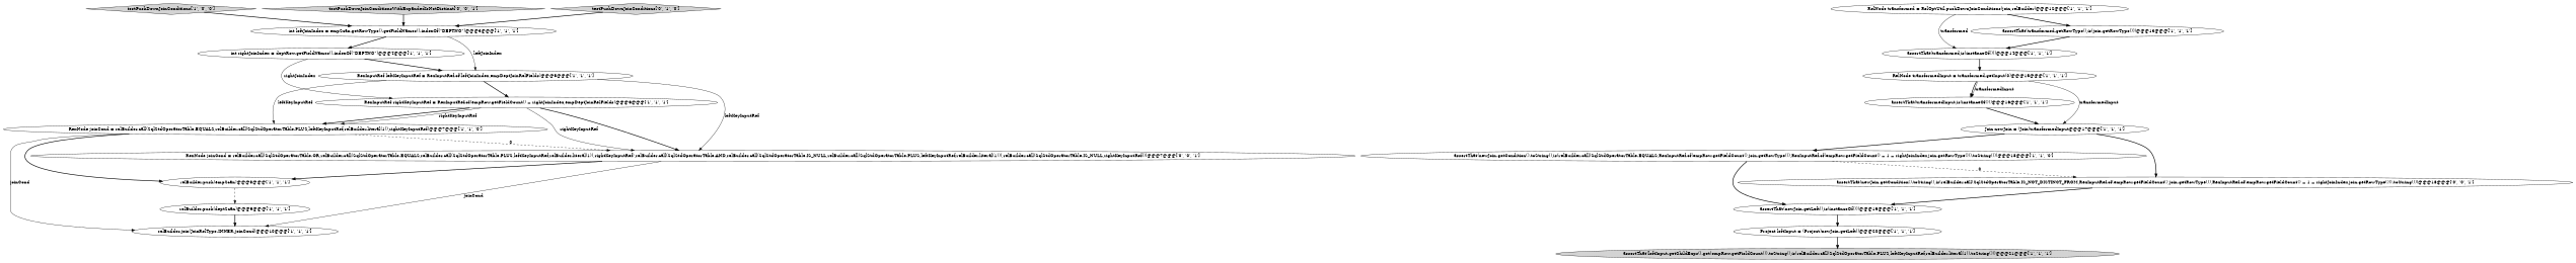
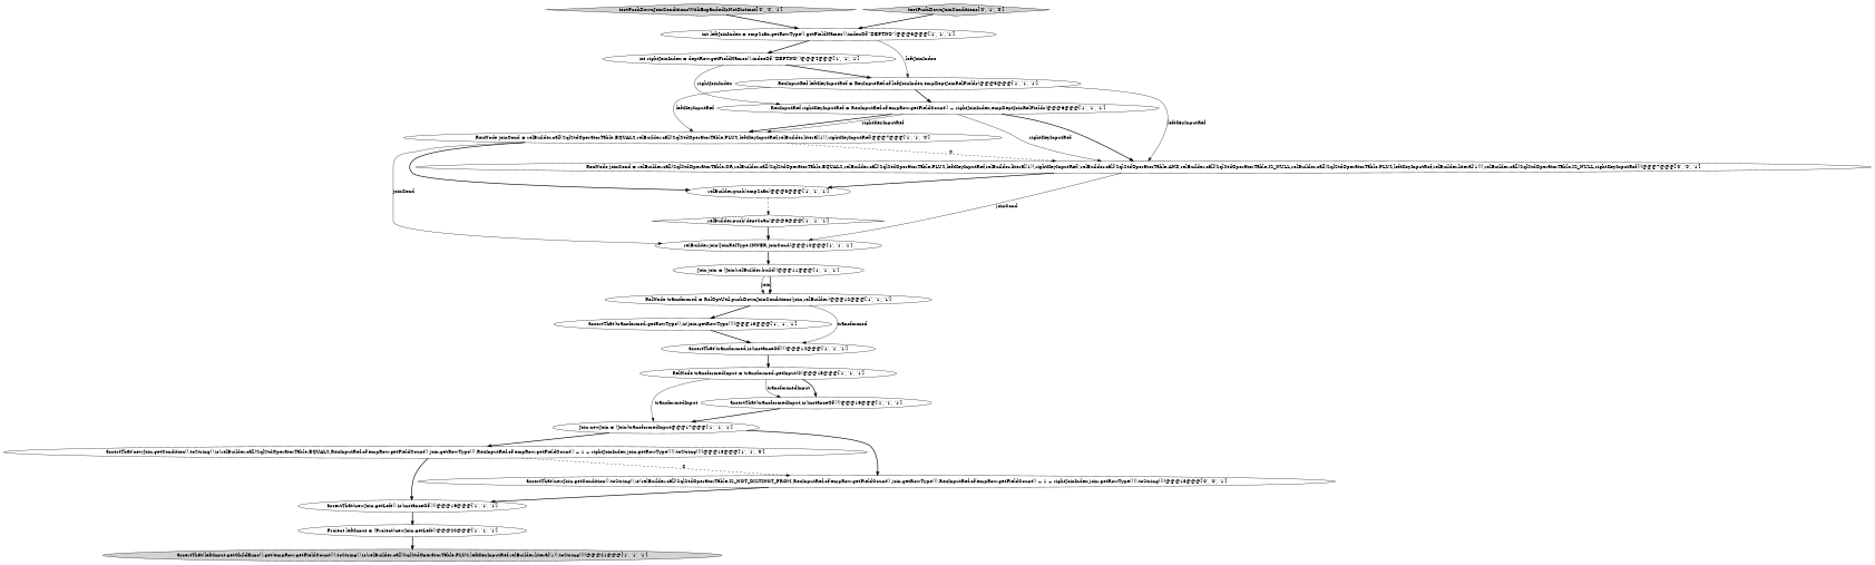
  digraph {
    node [fillcolor=white shape=ellipse style=filled]
    edge [style=bold]
-   n1 [label="relBuilder.push(deptScan)@@@9@@@['1', '1', '1']"]
+   n1 [label="relBuilder.push(deptScan)@@@9@@@['1', '1', '1']" shape=diamond]
    n2 [label="relBuilder.join(JoinRelType.INNER,joinCond)@@@10@@@['1', '1', '1']"]
-   n4 [fillcolor=lightgray label="testPushDownJoinConditions['1', '0', '0']" shape=diamond]
+   n3 [label="Join join = (Join)relBuilder.build()@@@11@@@['1', '1', '1']"]
    n5 [label="int leftJoinIndex = empScan.getRowType().getFieldNames().indexOf(\"DEPTNO\")@@@3@@@['1', '1', '1']"]
    n6 [label="int rightJoinIndex = deptRow.getFieldNames().indexOf(\"DEPTNO\")@@@4@@@['1', '1', '1']"]
    n7 [label="RexInputRef leftKeyInputRef = RexInputRef.of(leftJoinIndex,empDeptJoinRelFields)@@@5@@@['1', '1', '1']"]
    n8 [label="RexInputRef rightKeyInputRef = RexInputRef.of(empRow.getFieldCount() + rightJoinIndex,empDeptJoinRelFields)@@@6@@@['1', '1', '1']"]
    n9 [label="RexNode joinCond = relBuilder.call(SqlStdOperatorTable.EQUALS,relBuilder.call(SqlStdOperatorTable.PLUS,leftKeyInputRef,relBuilder.literal(1)),rightKeyInputRef)@@@7@@@['1', '1', '0']"]
    n10 [label="RexNode joinCond = relBuilder.call(SqlStdOperatorTable.OR,relBuilder.call(SqlStdOperatorTable.EQUALS,relBuilder.call(SqlStdOperatorTable.PLUS,leftKeyInputRef,relBuilder.literal(1)),rightKeyInputRef),relBuilder.call(SqlStdOperatorTable.AND,relBuilder.call(SqlStdOperatorTable.IS_NULL,relBuilder.call(SqlStdOperatorTable.PLUS,leftKeyInputRef,relBuilder.literal(1))),relBuilder.call(SqlStdOperatorTable.IS_NULL,rightKeyInputRef)))@@@7@@@['0', '0', '1']"]
    n11 [label="assertThat(transformed,is(instanceOf()))@@@14@@@['1', '1', '1']"]
    n12 [label="RelNode transformedInput = transformed.getInput(0)@@@15@@@['1', '1', '1']"]
    n13 [label="assertThat(transformedInput,is(instanceOf()))@@@16@@@['1', '1', '1']"]
    n14 [label="Join newJoin = (Join)transformedInput@@@17@@@['1', '1', '1']"]
    n15 [label="relBuilder.push(empScan)@@@8@@@['1', '1', '1']"]
    n16 [label="assertThat(transformed.getRowType(),is(join.getRowType()))@@@13@@@['1', '1', '1']"]
    n17 [label="assertThat(newJoin.getCondition().toString(),is(relBuilder.call(SqlStdOperatorTable.EQUALS,RexInputRef.of(empRow.getFieldCount(),join.getRowType()),RexInputRef.of(empRow.getFieldCount() + 1 + rightJoinIndex,join.getRowType())).toString()))@@@18@@@['1', '1', '0']"]
    n18 [label="assertThat(newJoin.getLeft(),is(instanceOf()))@@@19@@@['1', '1', '1']"]
    n19 [label="assertThat(newJoin.getCondition().toString(),is(relBuilder.call(SqlStdOperatorTable.IS_NOT_DISTINCT_FROM,RexInputRef.of(empRow.getFieldCount(),join.getRowType()),RexInputRef.of(empRow.getFieldCount() + 1 + rightJoinIndex,join.getRowType())).toString()))@@@18@@@['0', '0', '1']"]
    n20 [label="Project leftInput = (Project)newJoin.getLeft()@@@20@@@['1', '1', '1']"]
    n21 [fillcolor=lightgray label="assertThat(leftInput.getChildExps().get(empRow.getFieldCount()).toString(),is(relBuilder.call(SqlStdOperatorTable.PLUS,leftKeyInputRef,relBuilder.literal(1)).toString()))@@@21@@@['1', '1', '1']"]
    n22 [label="RelNode transformed = RelOptUtil.pushDownJoinConditions(join,relBuilder)@@@12@@@['1', '1', '1']"]
    n23 [fillcolor=lightgray label="testPushDownJoinConditionsWithExpandedIsNotDistinct['0', '0', '1']" shape=diamond]
    n24 [fillcolor=lightgray label="testPushDownJoinConditions['0', '1', '0']" shape=diamond]
    n1 -> n2
-   n4 -> n5
+   n2 -> n3
+   n3 -> n22 [label=join style=solid]
+   n3 -> n22
    n5 -> n6
    n5 -> n7 [label=leftJoinIndex style=solid]
    n6 -> n7
    n6 -> n8 [label=rightJoinIndex style=solid]
    n7 -> n8
    n7 -> n9 [label=leftKeyInputRef style=solid]
    n7 -> n10 [label=leftKeyInputRef style=solid]
    n8 -> n9
    n8 -> n9 [label=rightKeyInputRef style=solid]
    n8 -> n10
    n8 -> n10 [label=rightKeyInputRef style=solid]
    n9 -> n2 [label=joinCond style=solid]
    n9 -> n10 [label=0 style=dashed]
    n9 -> n15
    n10 -> n2 [label=joinCond style=solid]
    n10 -> n15
    n11 -> n12
    n12 -> n13
    n12 -> n13 [label=transformedInput style=solid]
    n12 -> n14 [label=transformedInput style=solid]
    n13 -> n14
    n14 -> n17
    n14 -> n19
    n15 -> n1 [style=dashed]
    n16 -> n11
    n17 -> n18
    n17 -> n19 [label=0 style=dashed]
    n18 -> n20
    n19 -> n18
    n20 -> n21
    n22 -> n11 [label=transformed style=solid]
    n22 -> n16
    n23 -> n5
    n24 -> n5
  }
